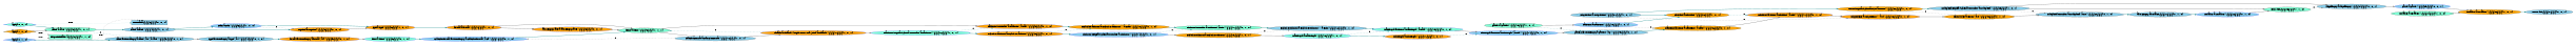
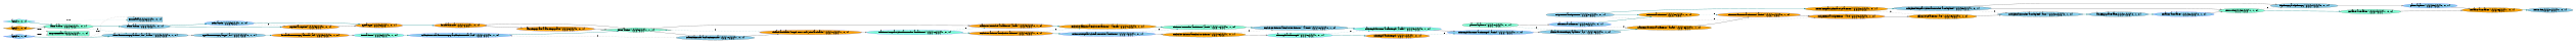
  digraph {
    rankdir=LR
    node [color=black fillcolor=skyblue shape=ellipse style=filled]
    edge [color=gray40 style=bold]
    n1 [color=blue label="collectionFormat(firstNonEmpty(a.collectionFormat(),a.cf()))@@@7@@@['0', '1', '0']"]
-   n2 [fillcolor=aquamarine label="items(a.items())@@@9@@@['1', '1', '1']"]
+   n2 [fillcolor=aquamarine label="items(a.items())@@@9@@@['1', '1', '1']" shape=diamond]
    n3 [color=blue fillcolor=orange label="maximum(toNumber(a.maximum(),a.max()))@@@9@@@['0', '1', '0']"]
    n4 [label="collectionFormat(a.collectionFormat())@@@10@@@['1', '0', '1']"]
    n5 [color=blue fillcolor=aquamarine label="apply['0', '0', '1']" shape=diamond]
    n6 [label="FormData a@@@2@@@['0', '0', '1']" shape=box]
    n7 [fillcolor=aquamarine label="name(a.value())@@@3@@@['1', '0', '1']"]
    n8 [label="name(a.name())@@@4@@@['1', '0', '1']"]
    n9 [label="name(firstNonEmpty(a.name(),a.n(),a.value()))@@@3@@@['0', '1', '0']"]
    n10 [color=blue label="codes(a.code())@@@5@@@['1', '0', '0']"]
    n11 [color=blue fillcolor=orange label="required(a.required())@@@5@@@['0', '0', '1']"]
    n12 [color=blue fillcolor=orange label="type(a.type())@@@6@@@['1', '0', '1']"]
    n13 [fillcolor=orange label="exclusiveMaximum(a.exclusiveMaximum() || a.emax())@@@10@@@['0', '1', '0']"]
    n14 [fillcolor=aquamarine label="minimum(toNumber(a.minimum(),a.min()))@@@11@@@['0', '1', '0']"]
    n15 [color=blue fillcolor=orange label="_default(a._default().length == 0? null: joinnl(a._default()))@@@11@@@['1', '0', '1']"]
    n16 [color=blue fillcolor=orange label="format(firstNonEmpty(a.format(),a.f()))@@@5@@@['0', '1', '0']"]
    n17 [color=blue fillcolor=aquamarine label="items(a.items())@@@6@@@['0', '1', '0']"]
    n18 [label="skipIfEmpty(a.skipIfEmpty())@@@24@@@['0', '0', '1']"]
    n19 [color=blue label="parser(a.parser())@@@25@@@['0', '0', '1']"]
    n20 [fillcolor=orange label="serializer(a.serializer())@@@26@@@['1', '0', '1']"]
    n21 [color=blue fillcolor=orange label="format(a.format())@@@7@@@['1', '0', '1']"]
    n22 [label="allowEmptyValue(false)@@@21@@@['0', '1', '0']"]
    n23 [color=blue label="serializer(a.serializer())@@@22@@@['0', '1', '0']"]
    n24 [fillcolor=aquamarine label="return this@@@23@@@['1', '1', '0']"]
    n25 [label="exclusiveMinimum(a.exclusiveMinimum() || a.emin())@@@12@@@['0', '1', '0']"]
    n26 [color=blue fillcolor=aquamarine label="maxLength(firstNmo(a.maxLength(),a.maxl()))@@@13@@@['0', '1', '0']"]
    n27 [color=blue label="minLength(firstNmo(a.minLength(),a.minl()))@@@14@@@['0', '1', '0']"]
    n28 [color=blue label="minimum(HttpPartSchema.toNumber(a.minimum()))@@@14@@@['1', '0', '1']"]
    n29 [fillcolor=orange label="exclusiveMinimum(a.exclusiveMinimum())@@@15@@@['1', '0', '1']"]
    n30 [color=blue fillcolor=aquamarine label="maxLength(a.maxLength())@@@16@@@['1', '0', '1']"]
    n31 [label="type(firstNonEmpty(a.type(),a.t()))@@@4@@@['0', '1', '0']"]
    n32 [fillcolor=orange label="apply['1', '0', '0']" shape=diamond]
    n33 [fillcolor=aquamarine label="ResponseHeader a@@@2@@@['1', '1', '0']" shape=box]
    n34 [label="pattern(firstNonEmpty(a.pattern(),a.p()))@@@15@@@['0', '1', '0']"]
    n35 [color=blue fillcolor=orange label="exclusiveMaximum(a.exclusiveMaximum())@@@13@@@['1', '0', '1']"]
    n36 [label="return this@@@27@@@['0', '0', '1']"]
    n37 [color=blue fillcolor=orange label="allowEmptyValue(a.allowEmptyValue())@@@8@@@['0', '0', '1']"]
    n38 [label="multipleOf(toNumber(a.multipleOf(),a.mo()))@@@20@@@['0', '1', '0']"]
    n39 [color=blue fillcolor=orange label="minItems(firstNmo(a.minItems(),a.mini()))@@@17@@@['0', '1', '0']"]
    n40 [color=blue fillcolor=orange label="uniqueItems(a.uniqueItems() || a.ui())@@@18@@@['0', '1', '0']"]
    n41 [fillcolor=orange label="_enum(toSet(a._enum(),a.e()))@@@19@@@['0', '1', '0']"]
    n42 [color=blue fillcolor=orange label="minLength(a.minLength())@@@17@@@['1', '0', '1']"]
    n43 [fillcolor=aquamarine label="pattern(a.pattern())@@@18@@@['1', '0', '1']"]
    n44 [color=blue label="maxItems(a.maxItems())@@@19@@@['1', '0', '1']"]
    n45 [fillcolor=aquamarine label="serializer(a.serializer())@@@24@@@['1', '0', '0']"]
    n46 [label="uniqueItems(a.uniqueItems())@@@21@@@['1', '0', '1']"]
    n47 [fillcolor=orange label="_enum(HttpPartSchema.toSet(a._enum()))@@@22@@@['1', '0', '1']"]
    n48 [fillcolor=orange label="minItems(a.minItems())@@@20@@@['1', '0', '1']"]
    n49 [label="multipleOf(HttpPartSchema.toNumber(a.multipleOf()))@@@23@@@['1', '0', '1']"]
    n50 [fillcolor=orange label="maxItems(firstNmo(a.maxItems(),a.maxi()))@@@16@@@['0', '1', '0']"]
    n51 [color=blue fillcolor=aquamarine label="maximum(HttpPartSchema.toNumber(a.maximum()))@@@12@@@['1', '0', '1']"]
    n52 [color=blue label="apply['0', '1', '0']" shape=diamond]
    n1 -> n2 [color=teal]
    n2 -> n3
    n2 -> n4
    n3 -> n13 [color=teal]
    n4 -> n1 [label=0 style=dashed]
    n4 -> n15
    n5 -> n6 [color=teal label=true style=dotted]
    n5 -> n7 [color=teal]
    n7 -> n8 [color=teal]
    n7 -> n9 [color=teal label=0 style=dashed]
    n8 -> n10 [color=teal]
    n8 -> n11 [color=teal]
    n9 -> n31
    n10 -> n11 [label=0 style=dashed]
    n10 -> n12 [color=teal]
    n11 -> n12
    n12 -> n21 [color=teal]
    n13 -> n14 [color=teal]
    n14 -> n25 [color=teal]
    n15 -> n2 [color=teal label=0 style=dashed]
    n15 -> n51
    n16 -> n17
    n17 -> n1 [color=teal]
    n18 -> n19
    n19 -> n20
    n20 -> n36 [color=teal]
    n21 -> n2
    n21 -> n37
    n22 -> n23 [color=teal]
    n23 -> n24
    n24 -> n18 [label=0 style=dashed]
+   n24 -> n45 [color=teal]
    n25 -> n26 [color=teal]
    n26 -> n27
    n27 -> n34
    n28 -> n14 [color=teal label=0 style=dashed]
    n28 -> n29
    n29 -> n25 [label=0 style=dashed]
    n29 -> n30
    n30 -> n26 [color=teal label=0 style=dashed]
    n30 -> n42 [color=teal]
    n31 -> n16 [color=teal]
    n32 -> n7
    n32 -> n33 [label=true style=dotted]
    n33 -> n6 [label=true style=dashed]
    n34 -> n50 [color=teal]
    n35 -> n13 [color=teal label=0 style=dashed]
    n35 -> n28 [color=teal]
    n37 -> n2
    n38 -> n22 [color=teal]
    n39 -> n40
    n40 -> n41
    n41 -> n38
    n42 -> n27 [color=teal label=0 style=dashed]
    n43 -> n34 [color=teal label=0 style=dashed]
    n43 -> n44
    n44 -> n48 [color=teal]
    n44 -> n50 [label=0 style=dashed]
    n45 -> n20
    n46 -> n40 [label=0 style=dashed]
    n46 -> n47 [color=teal]
    n46 -> n48 [color=teal]
    n47 -> n41 [label=0 style=dashed]
    n47 -> n49 [color=teal]
    n48 -> n39 [color=teal label=0 style=dashed]
    n49 -> n18
    n49 -> n24
    n49 -> n38 [label=0 style=dashed]
    n50 -> n39
    n51 -> n3 [color=teal label=0 style=dashed]
    n51 -> n35 [color=teal]
    n52 -> n9 [color=teal]
    n52 -> n33 [label=true style=dotted]
  }
